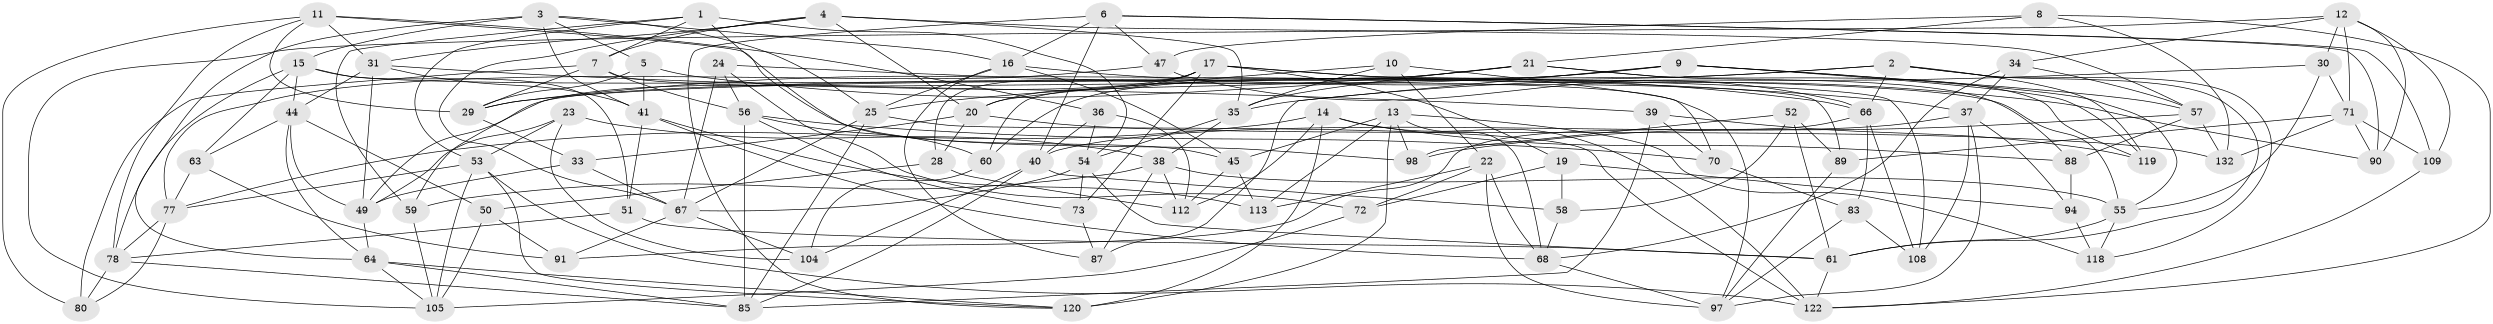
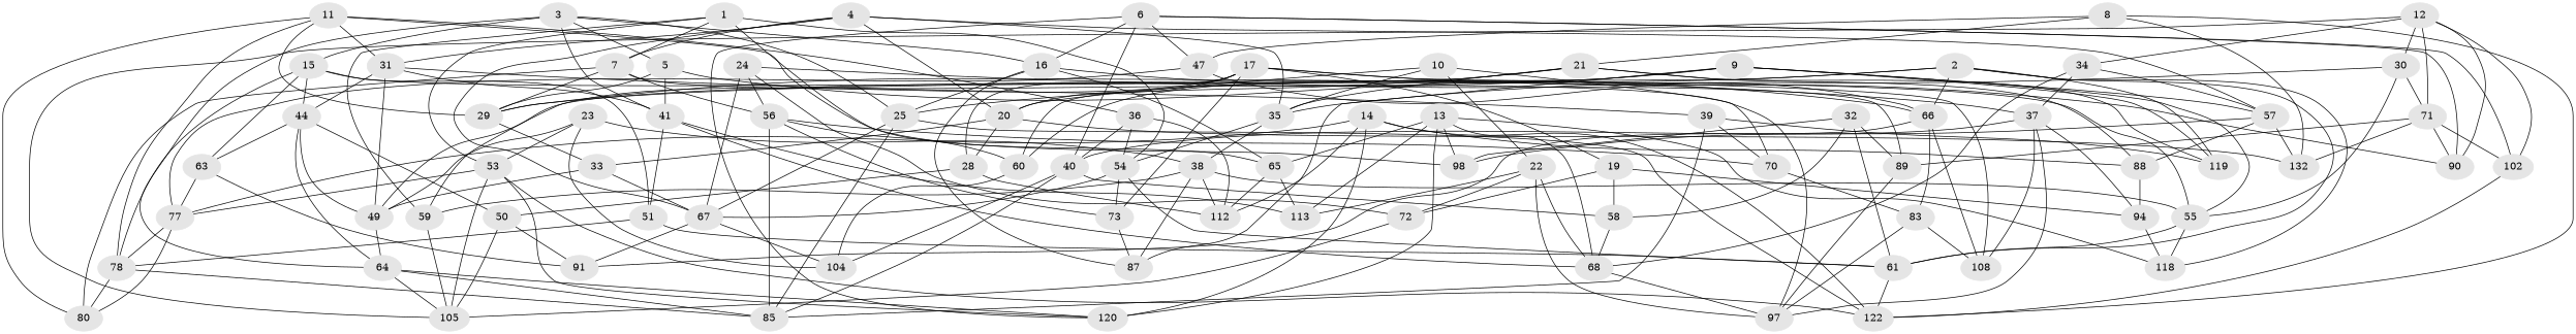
  graph {
    node [color=gray90 style=filled]
    1 [super="+125"]
    7 [super="+99"]
-   45 [super="+48"]
+   45 [super="+48" label=65]
    53 [super="+117"]
    54 [super="+116"]
    59
    29 [super="+127"]
    56 [super="+100"]
    80
    97 [super="+129"]
    113
    112 [super="+124"]
    120 [super="+130"]
    122 [super="+123"]
    105 [super="+131"]
    77 [super="+92"]
    61 [super="+107"]
    67 [super="+103"]
    73
    2 [super="+133"]
    49 [super="+65"]
    66 [super="+126"]
    118
    119
    33
    64 [super="+82"]
    108
    91
    83
    3 [super="+18"]
    5
    15 [super="+79"]
    16 [super="+106"]
    25 [super="+76"]
    41 [super="+46"]
    55 [super="+111"]
    78 [super="+109"]
    44 [super="+84"]
    51
    63
    87
    37 [super="+114"]
    85 [super="+128"]
    68 [super="+86"]
    4 [super="+42"]
    20 [super="+32"]
    31 [super="+101"]
    35 [super="+43"]
    57 [super="+69"]
    132
    28
    39
    38 [super="+110"]
    98
    88
    104
    6 [super="+75"]
    40 [super="+62"]
    47
    90
-   102 [label=109]
+   102
    58
    60
    70
    21 [super="+121"]
    8
    9 [super="+74"]
    10
    22 [super="+81"]
    72
    11 [super="+95"]
    36
    12 [super="+26"]
    30
    34
    71 [super="+115"]
    89
    13 [super="+96"]
    14 [super="+27"]
    94
    50
    17 [super="+93"]
    19
    23
    24
-   52
+   52 [label=32]
    1 -- 7
    1 -- 45 [weight=2]
    1 -- 53
    1 -- 54
    1 -- 59
    7 -- 29
    7 -- 56
    7 -- 80
    7 -- 97
    45 -- 113
    45 -- 112
    53 -- 120
    53 -- 122
    53 -- 105
    53 -- 77
    54 -- 61
    54 -- 67
    54 -- 73
    59 -- 105
    29 -- 33
    56 -- 73
    56 -- 85
    56 -- 60
    56 -- 70
    77 -- 80
    77 -- 78
    61 -- 122
    67 -- 91
    67 -- 104
    73 -- 87
    2 -- 29
    2 -- 61
    2 -- 49
    2 -- 66
    2 -- 118
    2 -- 119
    49 -- 64
    66 -- 108
    66 -- 91
    66 -- 83
    33 -- 67
    33 -- 49
    64 -- 120
    64 -- 105
    64 -- 85
    83 -- 97
    83 -- 108
    3 -- 64
    3 -- 5
    3 -- 15
    3 -- 16
    3 -- 25
    3 -- 41
    5 -- 29
    5 -- 66
    5 -- 41
    15 -- 55
    15 -- 78
    15 -- 44
    15 -- 51
    15 -- 63
    16 -- 45
    16 -- 25
    16 -- 87
    16 -- 37
    25 -- 122
    25 -- 67
    25 -- 85
    41 -- 113
    41 -- 51
    41 -- 68
    55 -- 61
    55 -- 118
    78 -- 80
    78 -- 85
    44 -- 49
    44 -- 64
    44 -- 63
    44 -- 50
    51 -- 61
    51 -- 78
    63 -- 77
    63 -- 91
    37 -- 97
    37 -- 108
    37 -- 40
    37 -- 94
    68 -- 97
    4 -- 7
    4 -- 67
    4 -- 20
    4 -- 31
    4 -- 35
    4 -- 57
    20 -- 33
    20 -- 132
    20 -- 28
    31 -- 49
    31 -- 41
    31 -- 44
    31 -- 39
    35 -- 54
    35 -- 38
    57 -- 132
    57 -- 98
    57 -- 88
    28 -- 112
    28 -- 50
    39 -- 119
    39 -- 85
    39 -- 70
    38 -- 59
    38 -- 112
    38 -- 55
    38 -- 87
    88 -- 94
    6 -- 120
    6 -- 16
    6 -- 40
    6 -- 47
    6 -- 90
    6 -- 102
    40 -- 85
    40 -- 104
    40 -- 58
    47 -- 77
    47 -- 66
    102 -- 122
    58 -- 68
    60 -- 104
    70 -- 83
    21 -- 119
    21 -- 25
    21 -- 35
    21 -- 88
    21 -- 60
    8 -- 122
    8 -- 132
    8 -- 47
    8 -- 21
    9 -- 29
    9 -- 119
    9 -- 55
    9 -- 87
    9 -- 57
    9 -- 60
    10 -- 20
    10 -- 35
    10 -- 70
    10 -- 22
    22 -- 97
    22 -- 113
    22 -- 68
    22 -- 72
    72 -- 105
    11 -- 29
    11 -- 80
    11 -- 78
    11 -- 31
    11 -- 98
    11 -- 36
    36 -- 54
    36 -- 112
    36 -- 40
    12 -- 105
    12 -- 90
    12 -- 102
    12 -- 30
    12 -- 34
    12 -- 71
    30 -- 55
    30 -- 35
    30 -- 71
    34 -- 37
    34 -- 68
    34 -- 57
    71 -- 132
    71 -- 90
    71 -- 102
    71 -- 89
    89 -- 97
    13 -- 45
    13 -- 113
    13 -- 120
    13 -- 118
    13 -- 68
    13 -- 98
    14 -- 112
    14 -- 120 [weight=2]
    14 -- 122
    14 -- 77
    14 -- 88
    94 -- 118
    50 -- 105
    50 -- 91
    17 -- 59
    17 -- 73
    17 -- 108
    17 -- 20
    17 -- 28
    17 -- 90
    17 -- 19
    19 -- 58
    19 -- 72
    19 -- 94
    23 -- 53
    23 -- 49
    23 -- 38
    23 -- 104
    24 -- 56
    24 -- 67
    24 -- 72
    24 -- 89
    52 -- 61
    52 -- 98
    52 -- 58
    52 -- 89
  }
